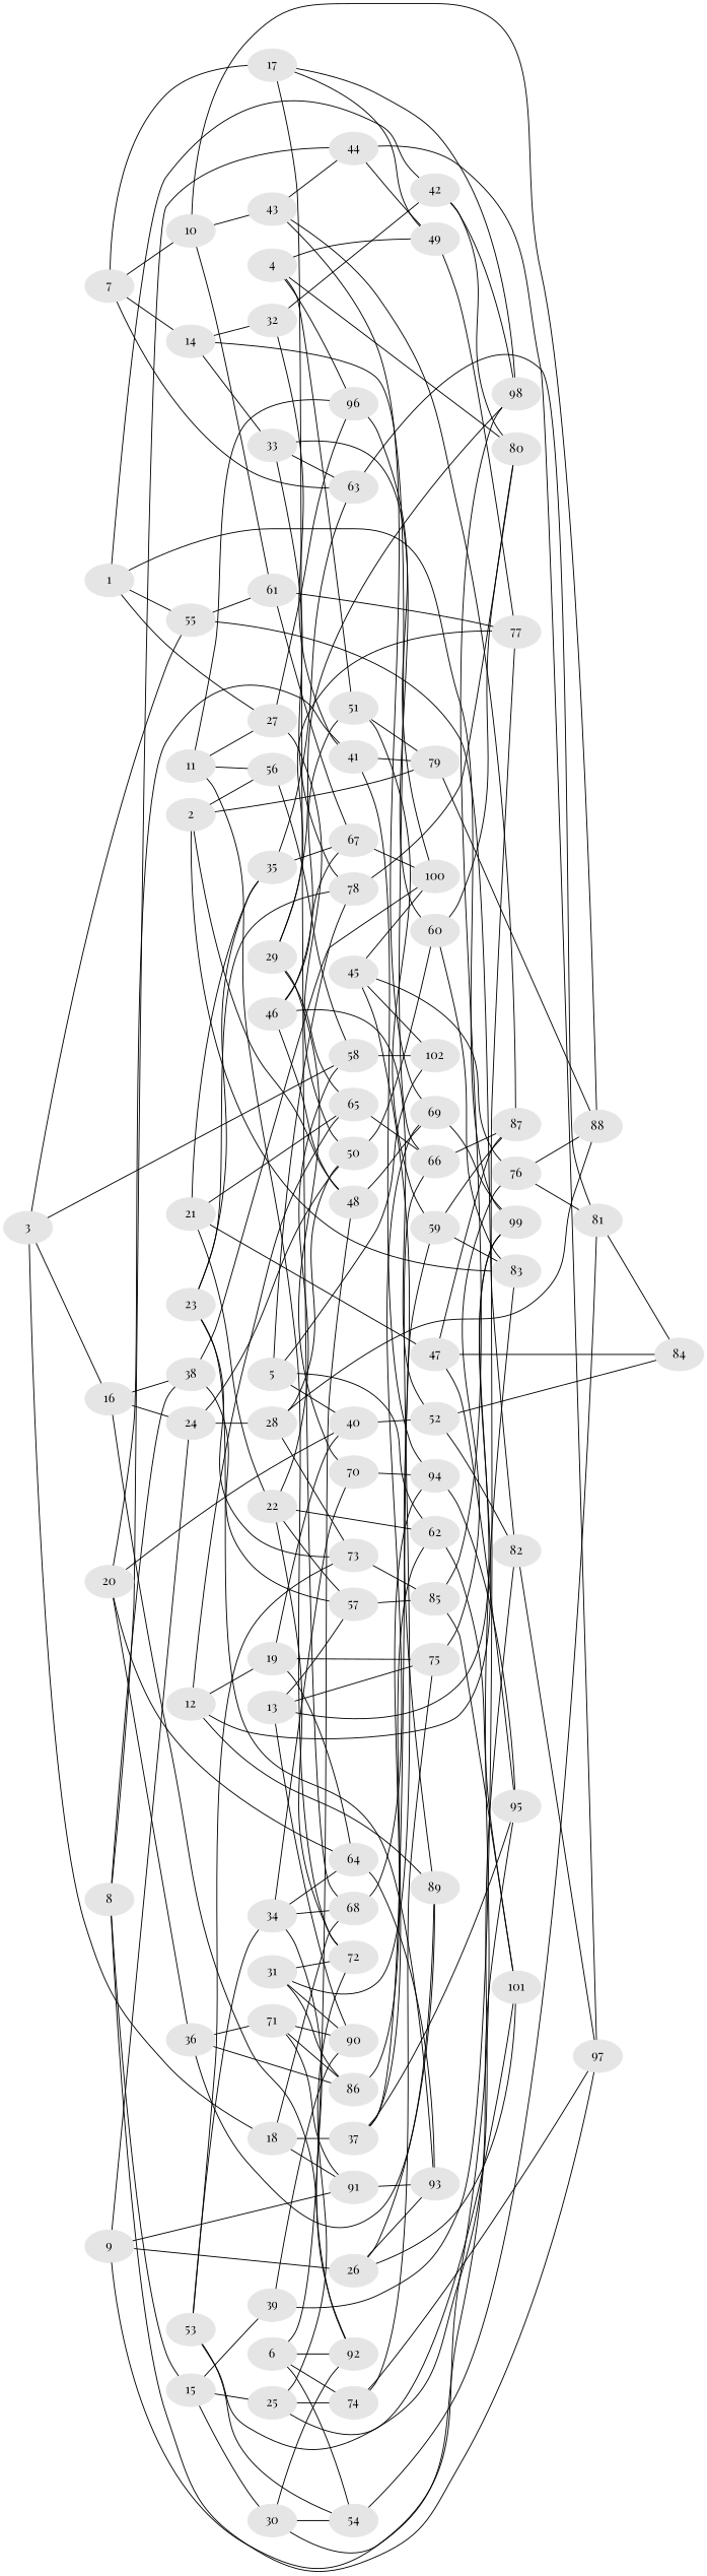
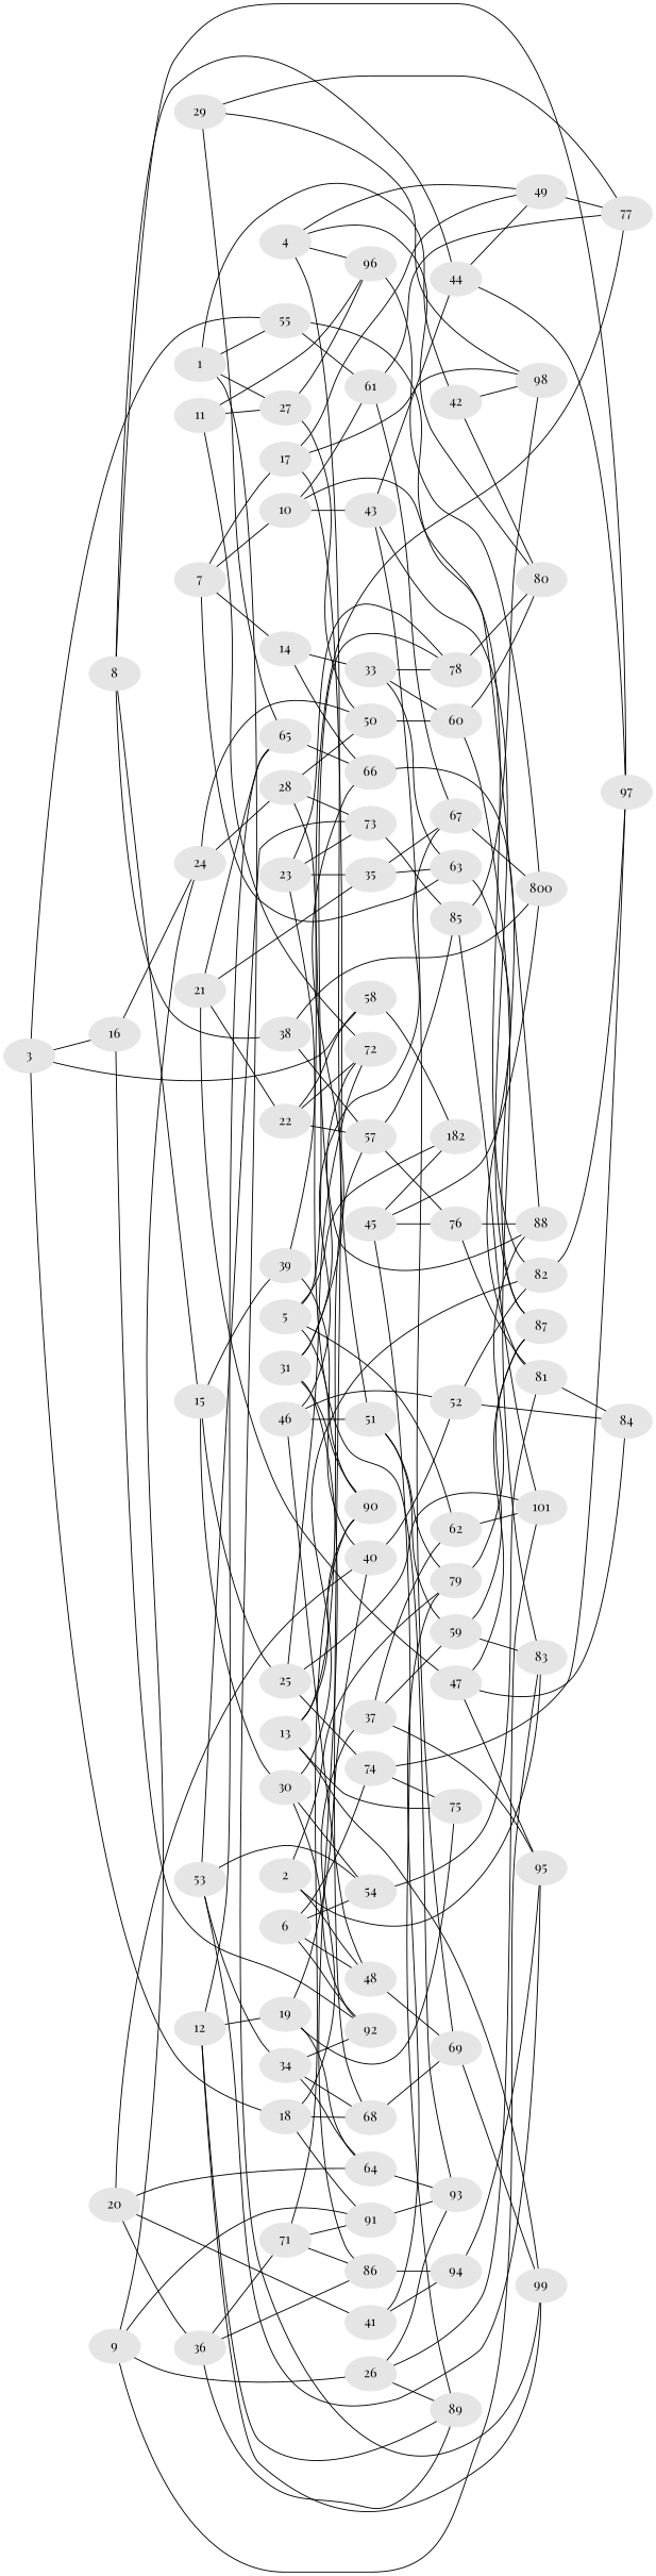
  graph {
    fontname="Playfair Display"
    rankdir=LR
    node [color=gray90 fontname="Playfair Display" style=filled]
    edge [fontname="Playfair Display"]
    1
    27
    42
    55
    99
    96
    50
    80
    98
    61
    82
    2
    48
-   56
    79
    83
    69
    58
    88
    3
    16
    18
    92
    38
    24
    91
    68
    37
-   102
+   102 [label=182]
    4
    49
    51
    77
    59
-   100
+   100 [label=800]
    5
    40
    62
    78
    52
    101
    6
    54
    74
    81
    97
    75
    7
    10
    14
    17
    63
    43
-   32
    33
    66
    8
    15
    44
    25
    30
    39
    57
    9
    26
    28
    89
    93
    87
    67
    11
    72
    12
    19
    65
    64
    13
    90
    85
    76
    41
    60
    95
    20
    36
    86
    71
    94
    21
    22
    35
    47
    84
    23
    73
    29
-   70
    31
    34
    45
    46
    53
    1 -- 27
    1 -- 42
    1 -- 55
    1 -- 99
    27 -- 96
    27 -- 50
    42 -- 80
    42 -- 98
    55 -- 61
    55 -- 82
    96 -- 100
    50 -- 60
    61 -- 77
    61 -- 67
    82 -- 97
    2 -- 48
-   2 -- 56
    2 -- 79
    2 -- 83
    48 -- 69
-   56 -- 58
    79 -- 88
    69 -- 99
    58 -- 102
    3 -- 55
    3 -- 58
    3 -- 16
    3 -- 18
    16 -- 92
-   16 -- 38
    16 -- 24
    18 -- 91
    18 -- 68
    18 -- 37
    38 -- 100
    38 -- 57
    24 -- 50
    24 -- 28
    91 -- 93
    68 -- 69
    37 -- 59
    37 -- 62
    37 -- 95
    4 -- 96
    4 -- 80
    4 -- 49
    4 -- 51
    49 -- 77
    51 -- 79
    51 -- 59
    59 -- 83
    59 -- 87
    5 -- 102
    5 -- 40
    5 -- 62
    5 -- 78
    40 -- 52
    62 -- 101
    78 -- 80
    52 -- 82
    52 -- 84
    6 -- 48
    6 -- 92
    6 -- 54
    6 -- 74
    54 -- 81
    74 -- 97
    74 -- 75
    81 -- 84
-   75 -- 76
+   57 -- 76
    7 -- 10
    7 -- 14
    7 -- 17
    7 -- 63
    10 -- 61
    10 -- 88
    10 -- 43
-   14 -- 32
    14 -- 33
    14 -- 66
    17 -- 98
    17 -- 68
    17 -- 49
    63 -- 81
    43 -- 69
    43 -- 44
    43 -- 87
-   32 -- 42
-   32 -- 41
    33 -- 78
    33 -- 63
    33 -- 60
    66 -- 87
    8 -- 38
    8 -- 97
    8 -- 15
    8 -- 44
    15 -- 25
    15 -- 30
    15 -- 39
    44 -- 49
    44 -- 97
    25 -- 101
    25 -- 74
    25 -- 72
    30 -- 82
    30 -- 92
    30 -- 54
    39 -- 77
    39 -- 90
    57 -- 85
    9 -- 83
    9 -- 24
    9 -- 91
    9 -- 26
    26 -- 101
    26 -- 89
    26 -- 93
    28 -- 50
    28 -- 88
    28 -- 73
    67 -- 100
    11 -- 27
    11 -- 96
-   11 -- 56
    11 -- 72
    12 -- 99
    12 -- 89
    12 -- 19
    12 -- 65
    19 -- 40
    19 -- 75
    19 -- 64
    65 -- 66
    64 -- 93
    13 -- 99
    13 -- 75
    13 -- 57
    13 -- 90
    85 -- 98
    85 -- 101
    76 -- 88
    76 -- 81
    41 -- 79
    41 -- 94
    60 -- 80
    60 -- 83
    20 -- 40
    20 -- 64
    20 -- 41
    20 -- 36
    36 -- 89
    36 -- 86
    36 -- 71
    86 -- 94
    71 -- 91
    71 -- 90
    71 -- 86
    94 -- 95
    21 -- 65
    21 -- 22
    21 -- 35
    21 -- 47
    22 -- 58
-   22 -- 62
    22 -- 57
    22 -- 72
    35 -- 63
    35 -- 67
    47 -- 87
    47 -- 95
    47 -- 84
    23 -- 78
    23 -- 93
    23 -- 35
    23 -- 73
    73 -- 85
    29 -- 98
    29 -- 77
    29 -- 65
-   29 -- 70
-   70 -- 94
    31 -- 66
    31 -- 72
    31 -- 90
    31 -- 86
    34 -- 92
    34 -- 68
    34 -- 64
-   34 -- 70
    45 -- 102
    45 -- 100
    45 -- 89
    45 -- 76
    46 -- 48
    46 -- 51
    46 -- 52
    46 -- 67
    53 -- 54
    53 -- 95
    53 -- 73
    53 -- 34
  }
